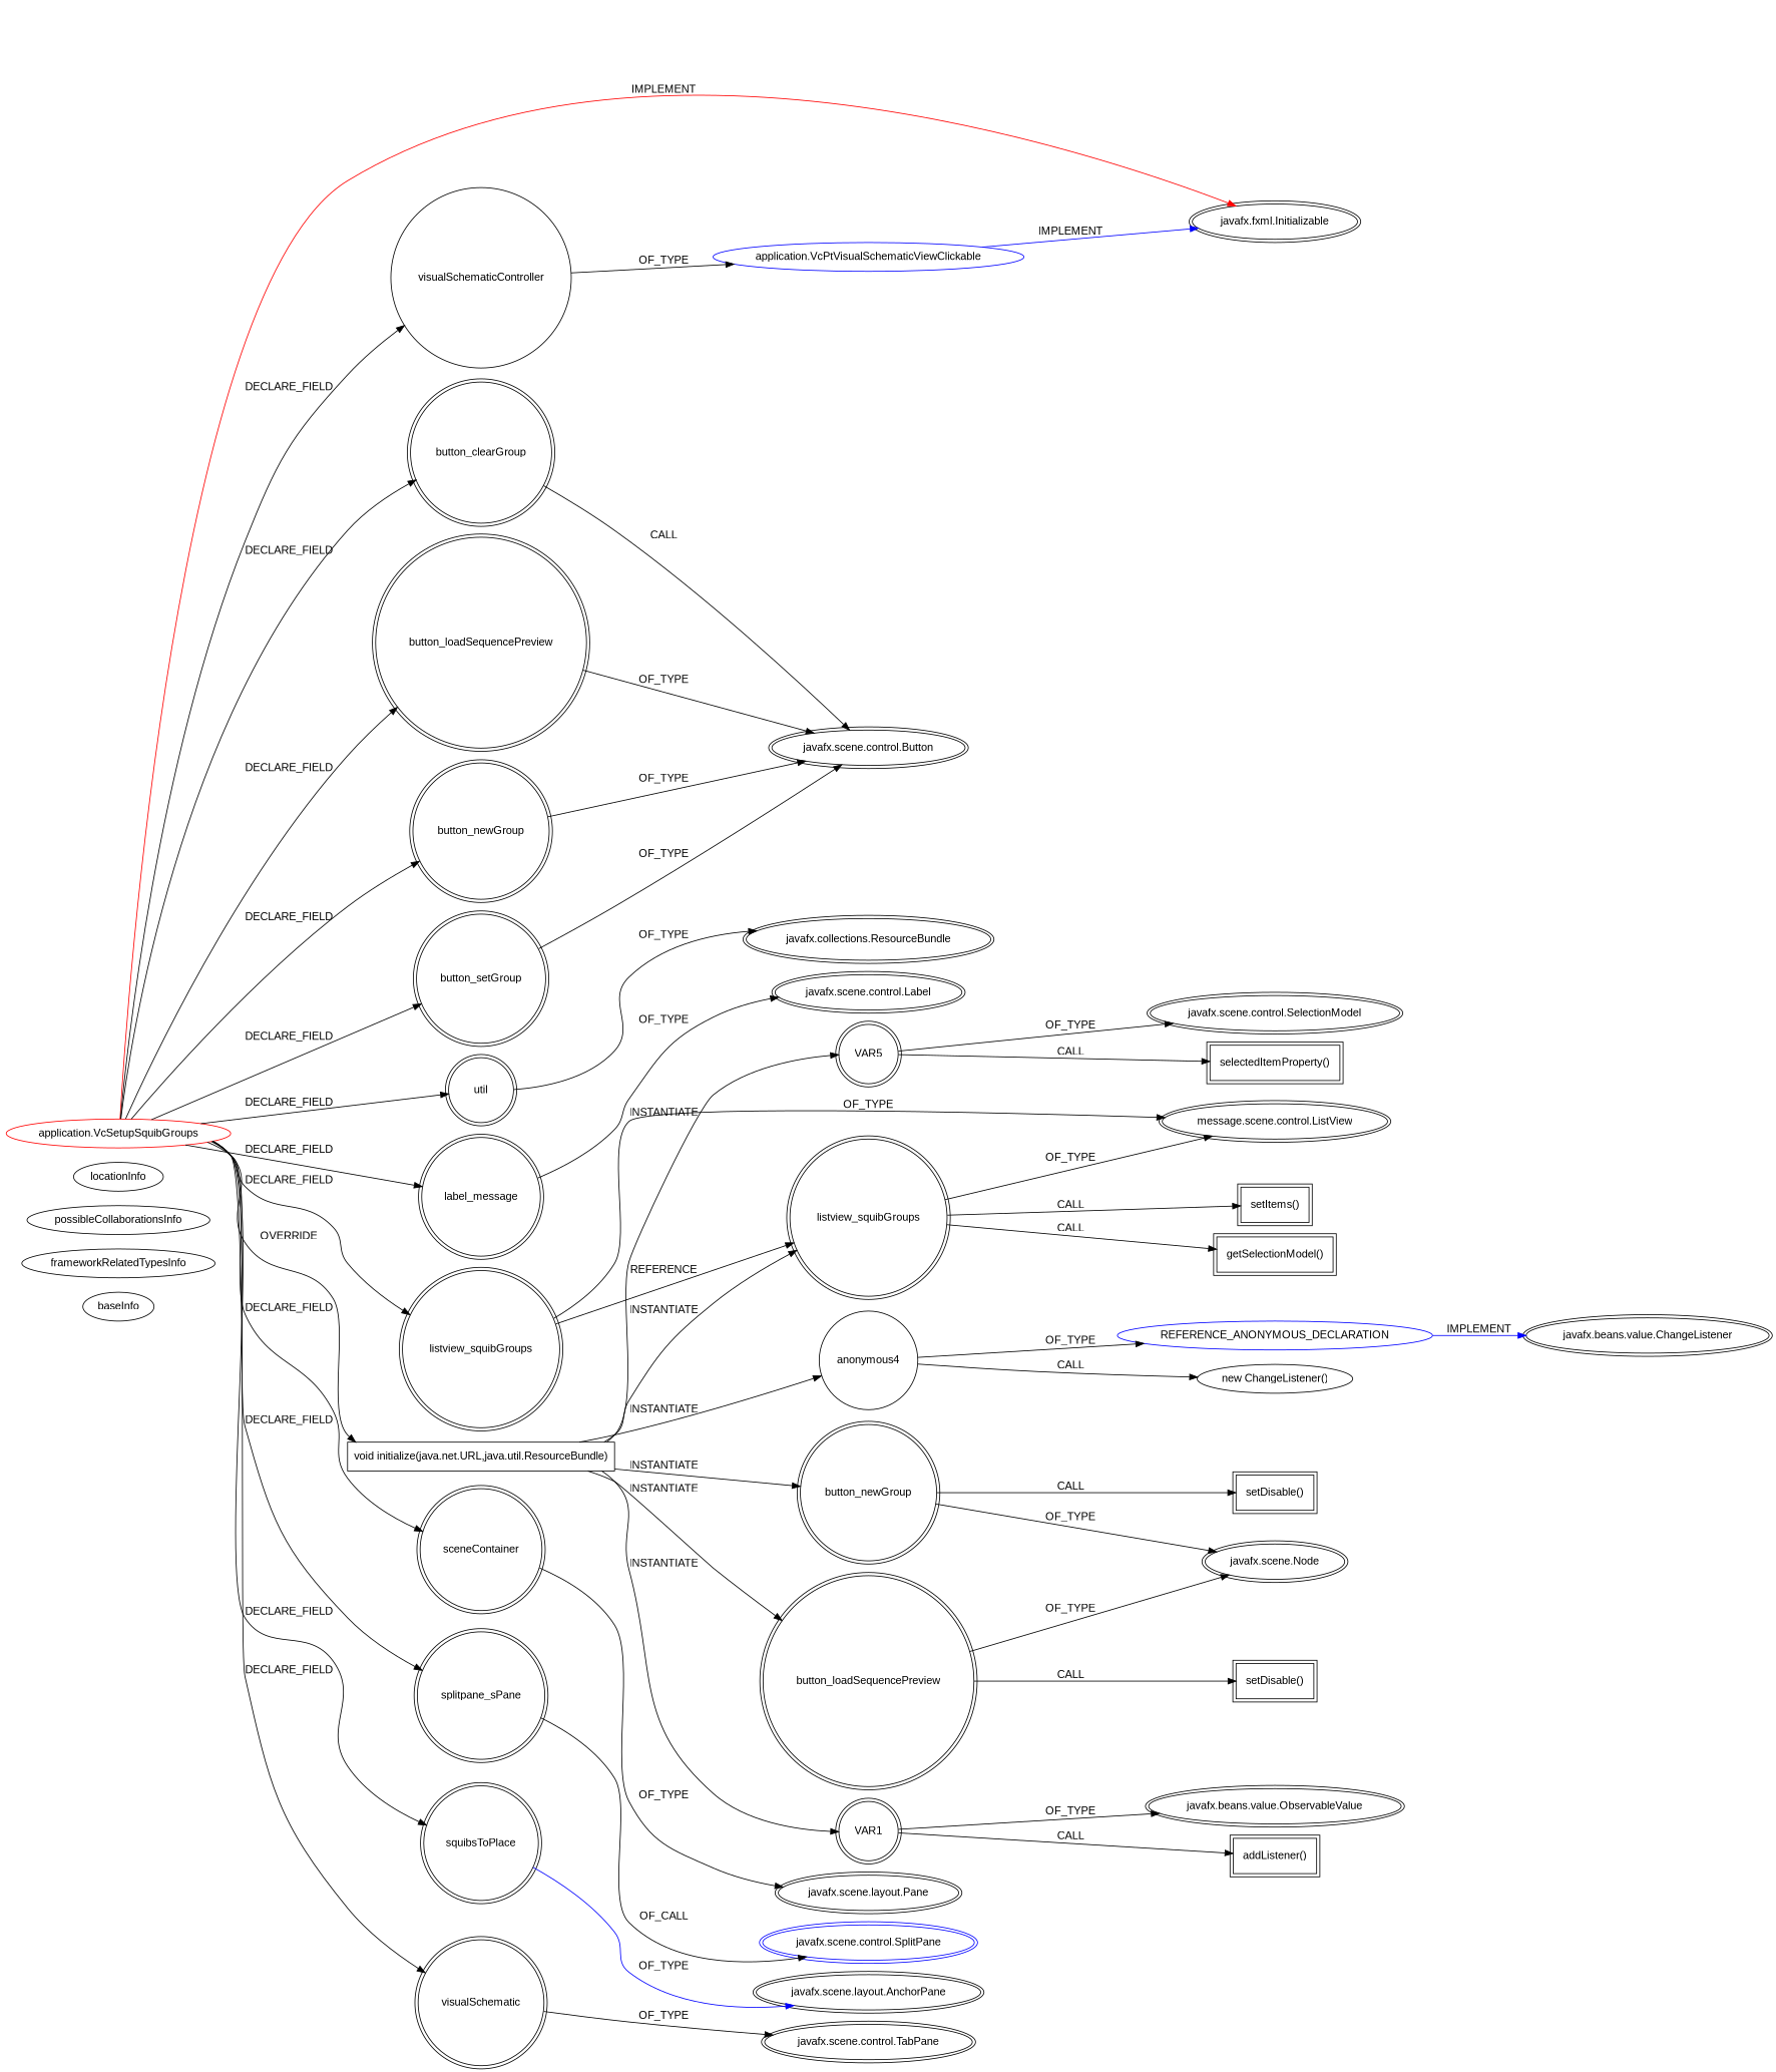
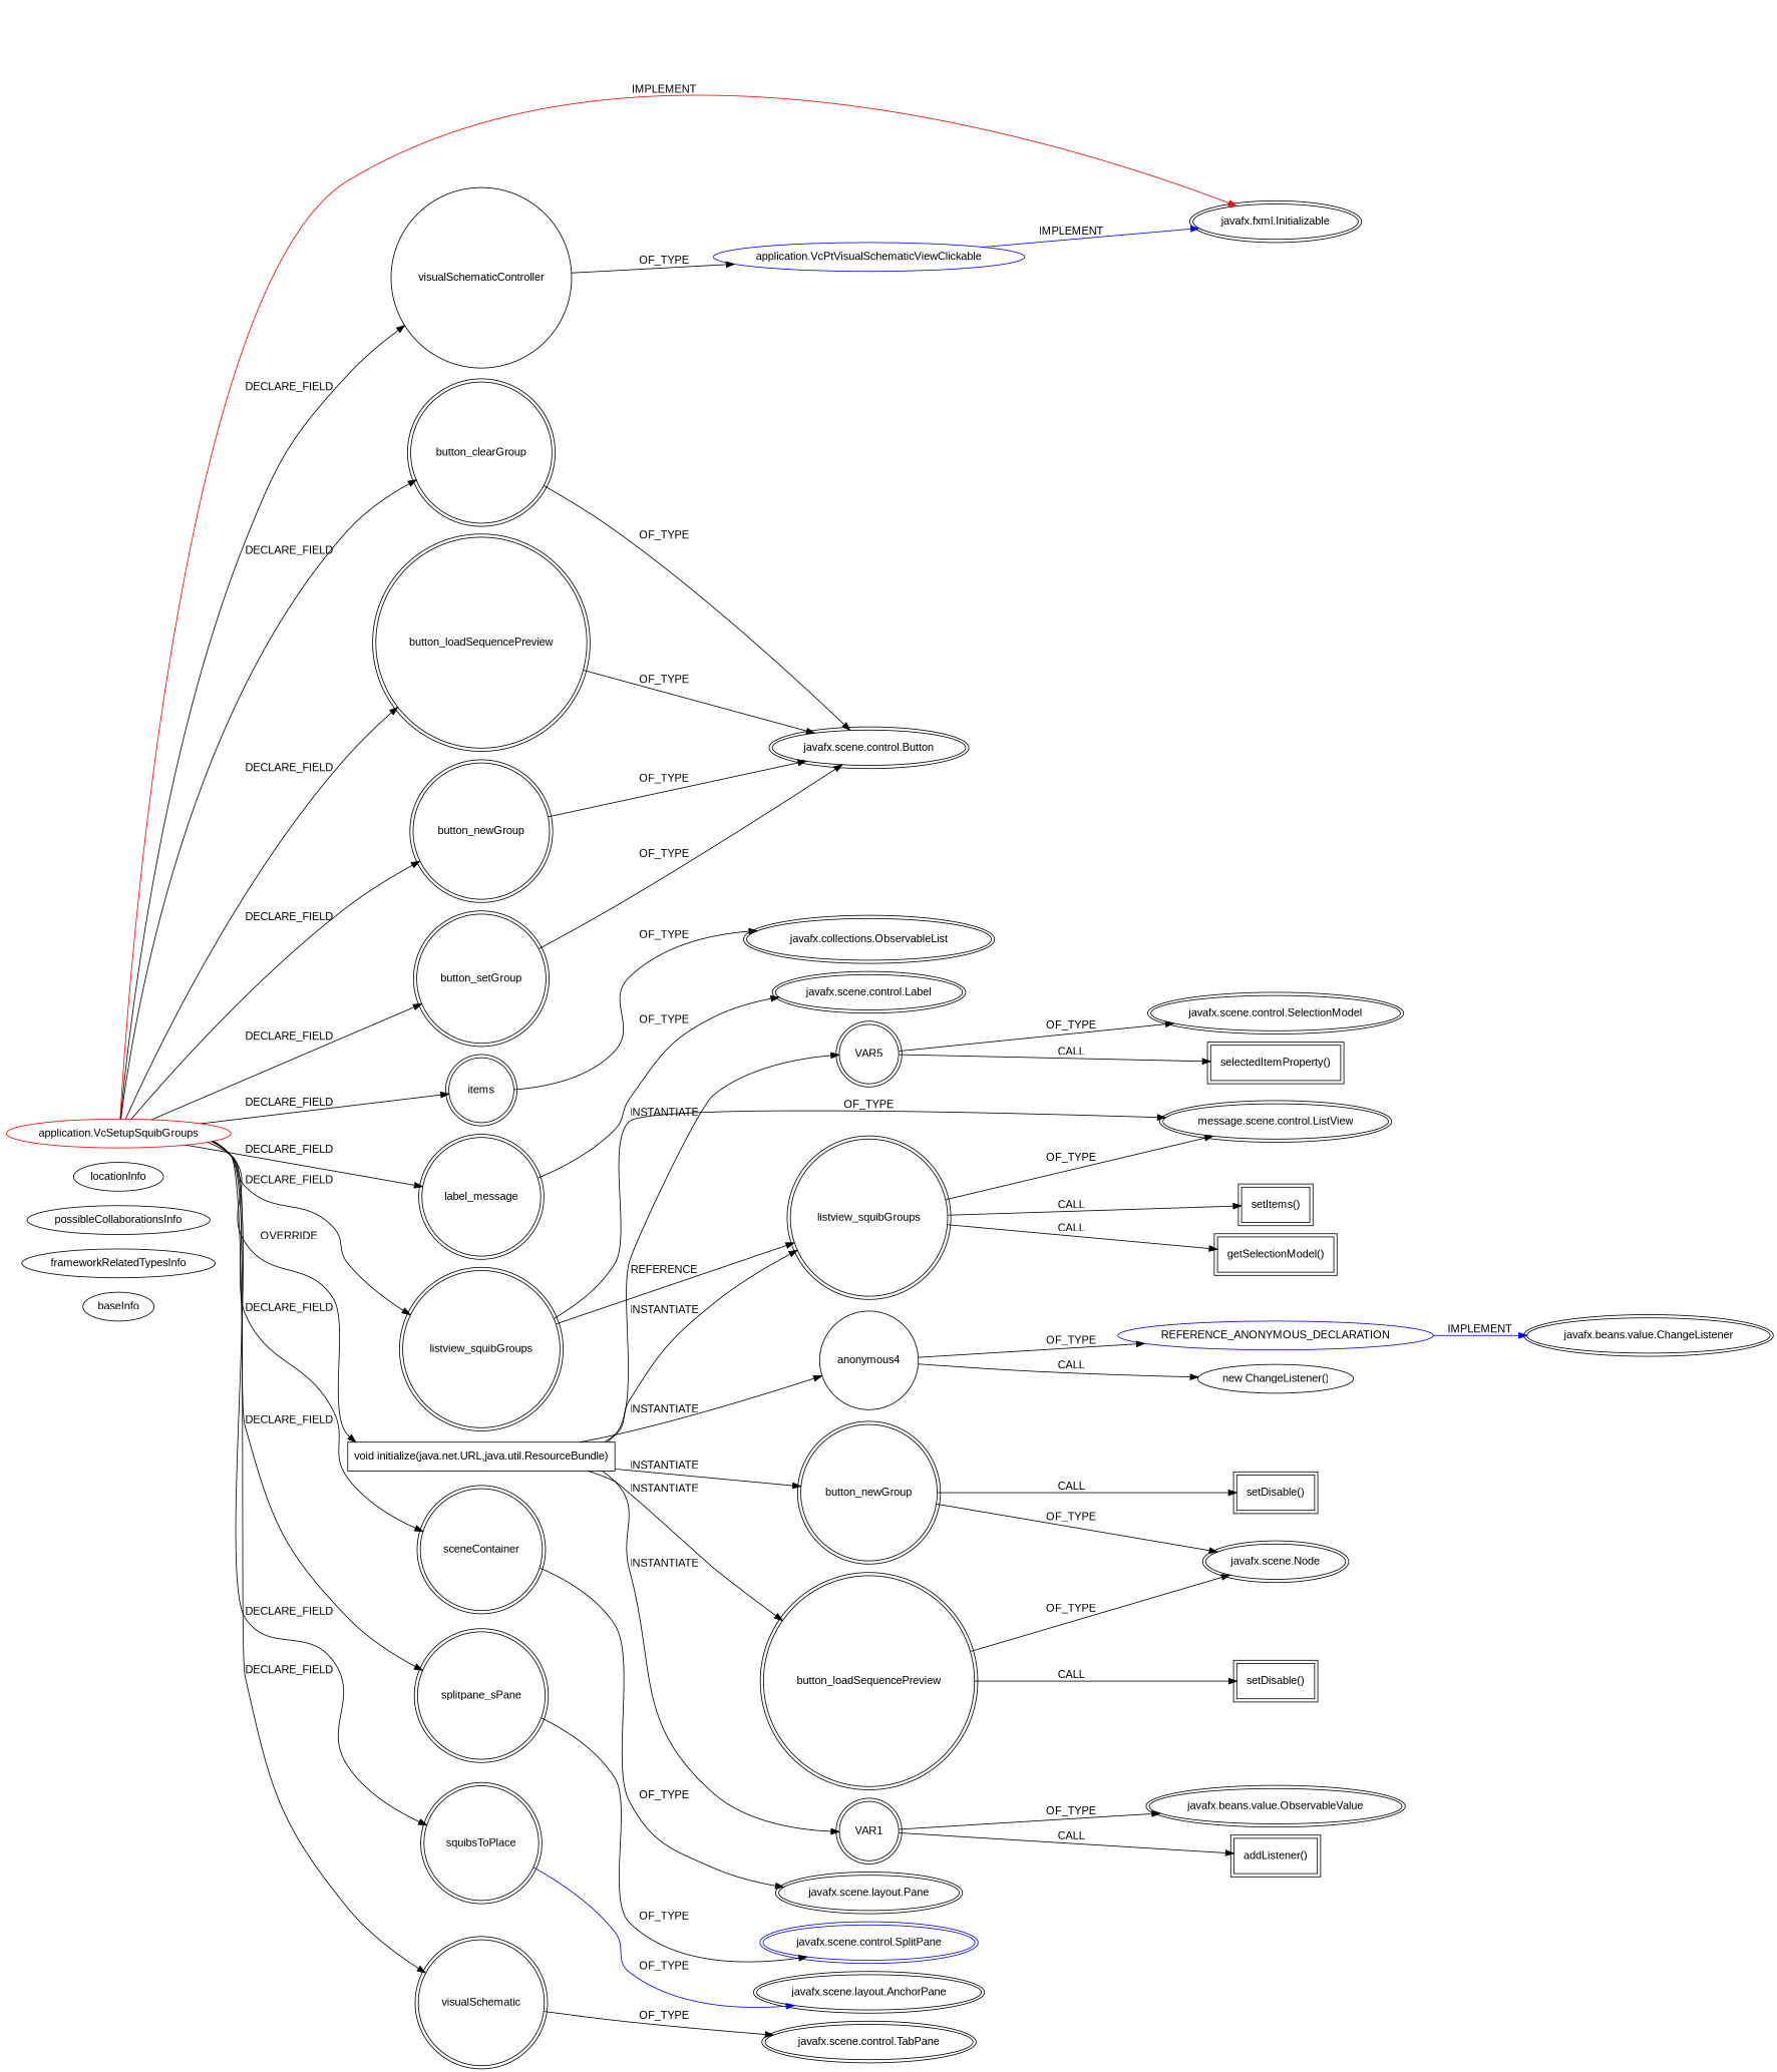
  digraph {
    fontname="Liberation Sans"
    rankdir=LR
    node [fontname="Liberation Sans" isFrameworkType=true vertexType=FIELD_DECLARATION peripheries=2]
    edge [fontname="Liberation Sans"]
    baseInfo [category=extension_graph graphId=3676 isAnonymous=false possibleRelation=true isFrameworkType="" vertexType="" peripheries=""]
    frameworkRelatedTypesInfo [0="javafx.fxml.Initializable" isFrameworkType="" vertexType="" peripheries=""]
    possibleCollaborationsInfo [0="3676~OVERRIDING_METHOD_DECLARATION-INSTANTIATION-~javafx.fxml.Initializable ~javafx.beans.value.ChangeListener ~false~true" 1="3676~FIELD_DECLARATION-~javafx.fxml.Initializable ~javafx.fxml.Initializable ~false~false" isFrameworkType="" vertexType="" peripheries=""]
    locationInfo [contextSignature=VcSetupSquibGroups filePath="/mrempala-sp/sp-master/src/application/VcSetupSquibGroups.java" graphId=3676 projectName="mrempala-sp" isFrameworkType="" vertexType="" peripheries=""]
    n5 [color=red isFrameworkType=false label="application.VcSetupSquibGroups" vertexType=ROOT_CLIENT_CLASS_DECLARATION peripheries=""]
    n6 [label="javafx.fxml.Initializable" vertexType=FRAMEWORK_INTERFACE_TYPE]
    n7 [label=button_clearGroup shape=circle]
    n8 [label=button_loadSequencePreview shape=circle]
    n9 [label=button_newGroup shape=circle]
    n10 [label=button_setGroup shape=circle]
-   n11 [label=util shape=circle]
+   n11 [label=items shape=circle]
    n12 [label=label_message shape=circle]
    n13 [label=listview_squibGroups shape=circle]
    n14 [label=sceneContainer shape=circle]
    n15 [label=splitpane_sPane shape=circle]
    n16 [label=squibsToPlace shape=circle]
    n17 [label=visualSchematic shape=circle]
    n18 [isFrameworkType=false label=visualSchematicController shape=circle peripheries=""]
    n19 [isFrameworkType=false label="void initialize(java.net.URL,java.util.ResourceBundle)" shape=box vertexType=OVERRIDING_METHOD_DECLARATION peripheries=""]
    n20 [label="javafx.scene.control.Button" vertexType=FRAMEWORK_CLASS_TYPE]
-   n21 [label="javafx.collections.ResourceBundle" vertexType=FRAMEWORK_INTERFACE_TYPE]
+   n21 [label="javafx.collections.ObservableList" vertexType=FRAMEWORK_INTERFACE_TYPE]
    n22 [label="javafx.scene.control.Label" vertexType=FRAMEWORK_CLASS_TYPE]
    n23 [label="message.scene.control.ListView" vertexType=FRAMEWORK_CLASS_TYPE]
    n24 [label=listview_squibGroups shape=circle vertexType=VARIABLE_EXPRESION]
    n25 [label="javafx.scene.layout.Pane" vertexType=FRAMEWORK_CLASS_TYPE]
    n26 [color=blue label="javafx.scene.control.SplitPane" vertexType=FRAMEWORK_CLASS_TYPE]
    n27 [label="javafx.scene.layout.AnchorPane" vertexType=FRAMEWORK_CLASS_TYPE]
    n28 [label="javafx.scene.control.TabPane" vertexType=FRAMEWORK_CLASS_TYPE]
    n29 [color=blue isFrameworkType=false label="application.VcPtVisualSchematicViewClickable" vertexType=REFERENCE_CLIENT_CLASS_DECLARATION peripheries=""]
    n30 [label=VAR1 shape=circle vertexType=VARIABLE_EXPRESION]
    n31 [label=VAR5 shape=circle vertexType=VARIABLE_EXPRESION]
    n32 [isFrameworkType=false label=anonymous4 shape=circle vertexType=VARIABLE_EXPRESION peripheries=""]
    n33 [label=button_newGroup shape=circle vertexType=VARIABLE_EXPRESION]
    n34 [label=button_loadSequencePreview shape=circle vertexType=VARIABLE_EXPRESION]
    n35 [label="setItems()" shape=box vertexType=INSIDE_CALL]
    n36 [label="getSelectionModel()" shape=box vertexType=INSIDE_CALL]
    n37 [label="javafx.beans.value.ObservableValue" vertexType=FRAMEWORK_INTERFACE_TYPE]
    n38 [label="addListener()" shape=box vertexType=INSIDE_CALL]
    n39 [label="javafx.scene.control.SelectionModel" vertexType=FRAMEWORK_CLASS_TYPE]
    n40 [label="selectedItemProperty()" shape=box vertexType=INSIDE_CALL]
    n41 [color=blue isFrameworkType=false label=REFERENCE_ANONYMOUS_DECLARATION vertexType=REFERENCE_ANONYMOUS_DECLARATION peripheries=""]
    n42 [isFrameworkType=false label="new ChangeListener()" vertexType=CONSTRUCTOR_CALL peripheries=""]
    n43 [label="javafx.scene.Node" vertexType=FRAMEWORK_CLASS_TYPE]
    n44 [label="setDisable()" shape=box vertexType=INSIDE_CALL]
    n45 [label="setDisable()" shape=box vertexType=INSIDE_CALL]
    n46 [label="javafx.beans.value.ChangeListener" vertexType=FRAMEWORK_INTERFACE_TYPE]
    n5 -> n6 [color=red label=IMPLEMENT]
    n5 -> n7 [label=DECLARE_FIELD]
    n5 -> n8 [label=DECLARE_FIELD]
    n5 -> n9 [label=DECLARE_FIELD]
    n5 -> n10 [label=DECLARE_FIELD]
    n5 -> n11 [label=DECLARE_FIELD]
    n5 -> n12 [label=DECLARE_FIELD]
    n5 -> n13 [label=DECLARE_FIELD]
    n5 -> n14 [label=DECLARE_FIELD]
    n5 -> n15 [label=DECLARE_FIELD]
    n5 -> n16 [label=DECLARE_FIELD]
    n5 -> n17 [label=DECLARE_FIELD]
    n5 -> n18 [label=DECLARE_FIELD]
    n5 -> n19 [label=OVERRIDE]
-   n7 -> n20 [label=CALL]
+   n7 -> n20 [label=OF_TYPE]
    n8 -> n20 [label=OF_TYPE]
    n9 -> n20 [label=OF_TYPE]
    n10 -> n20 [label=OF_TYPE]
    n11 -> n21 [label=OF_TYPE]
    n12 -> n22 [label=OF_TYPE]
    n13 -> n23 [label=OF_TYPE]
    n13 -> n24 [label=REFERENCE]
    n14 -> n25 [label=OF_TYPE]
-   n15 -> n26 [label=OF_CALL]
+   n15 -> n26 [label=OF_TYPE]
    n16 -> n27 [color=blue label=OF_TYPE]
    n17 -> n28 [label=OF_TYPE]
    n18 -> n29 [label=OF_TYPE]
    n19 -> n24 [label=INSTANTIATE]
    n19 -> n30 [label=INSTANTIATE]
    n19 -> n31 [label=INSTANTIATE]
    n19 -> n32 [label=INSTANTIATE]
    n19 -> n33 [label=INSTANTIATE]
    n19 -> n34 [label=INSTANTIATE]
    n24 -> n23 [label=OF_TYPE]
    n24 -> n35 [label=CALL]
    n24 -> n36 [label=CALL]
    n29 -> n6 [color=blue label=IMPLEMENT]
    n30 -> n37 [label=OF_TYPE]
    n30 -> n38 [label=CALL]
    n31 -> n39 [label=OF_TYPE]
    n31 -> n40 [label=CALL]
    n32 -> n41 [label=OF_TYPE]
    n32 -> n42 [label=CALL]
    n33 -> n43 [label=OF_TYPE]
    n33 -> n44 [label=CALL]
    n34 -> n43 [label=OF_TYPE]
    n34 -> n45 [label=CALL]
    n41 -> n46 [color=blue label=IMPLEMENT]
  }
